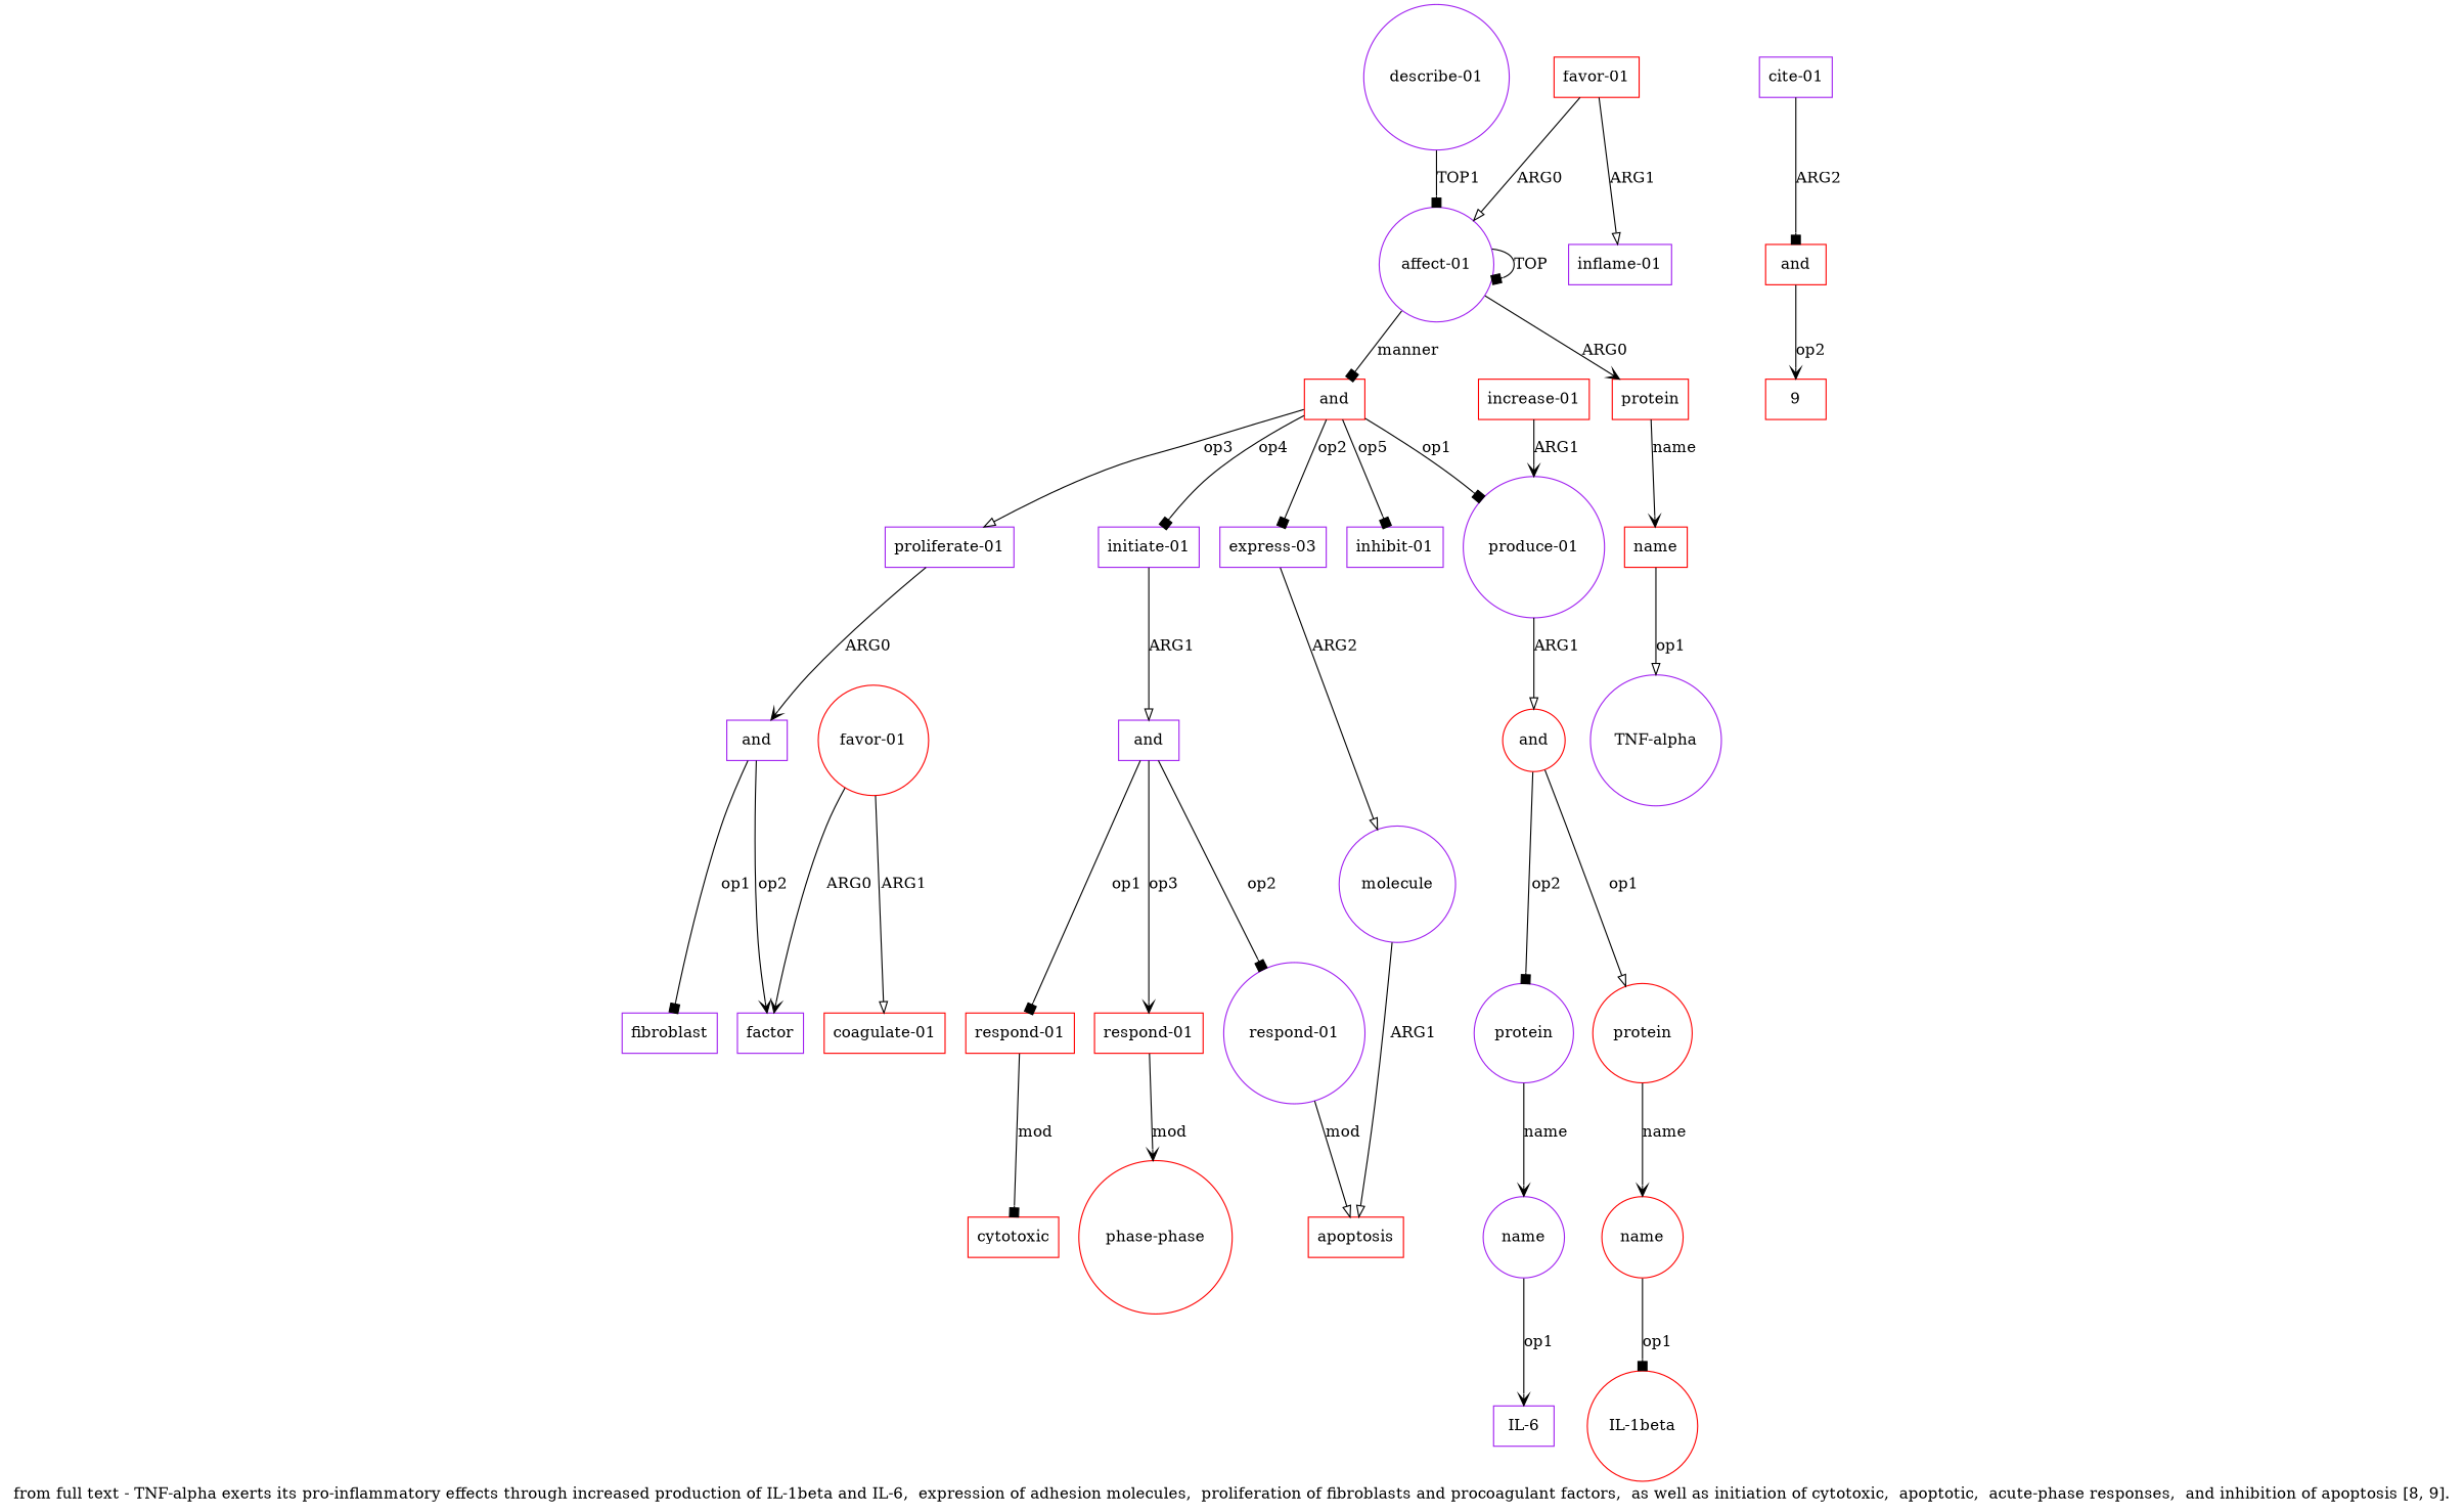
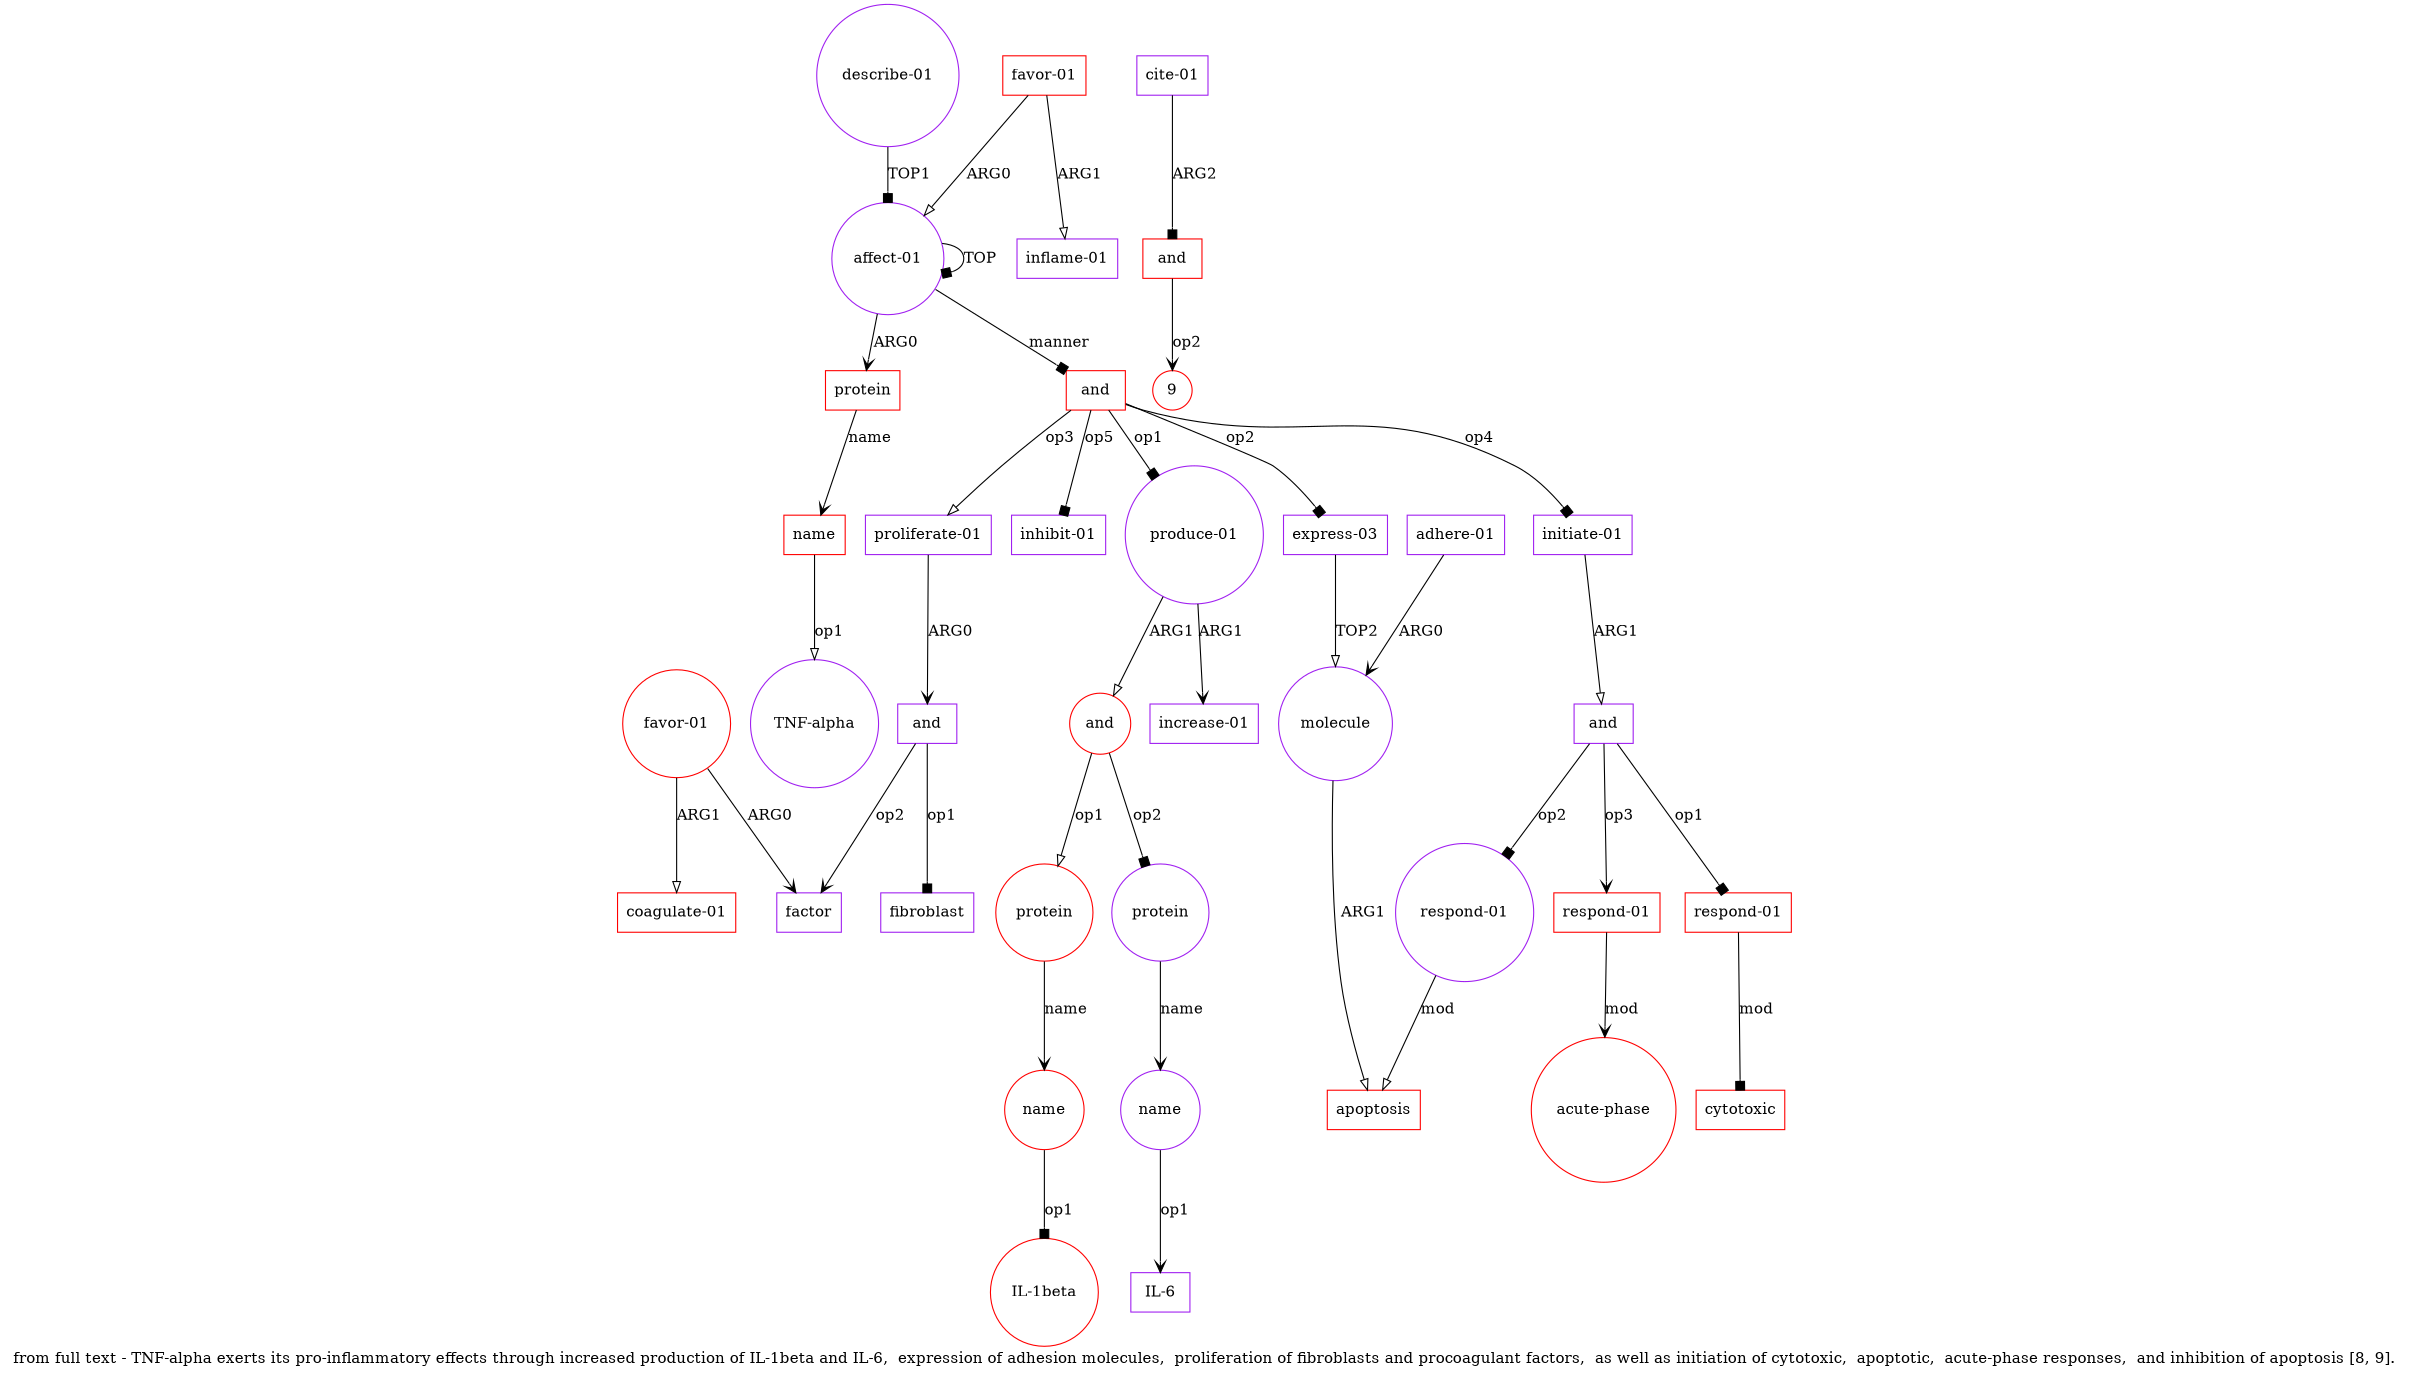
  digraph {
    label="from full text - TNF-alpha exerts its pro-inflammatory effects through increased production of IL-1beta and IL-6,  expression of adhesion molecules,  proliferation of fibroblasts and procoagulant factors,  as well as initiation of cytotoxic,  apoptotic,  acute-phase responses,  and inhibition of apoptosis [8, 9]."
    node [color=purple gold_ind=-1 gold_label=and shape=box test_ind=-1 test_label=and]
    edge [arrowhead=box color=black gold_label=ARG1 test_label=ARG1]
    n1 [color=red gold_ind=20 gold_label="favor-01" label="favor-01" shape=circle test_ind=20 test_label="favor-01"]
    n2 [color=red gold_ind=21 gold_label="coagulate-01" label="coagulate-01" test_ind=21 test_label="coagulate-01"]
    n3 [gold_ind=19 gold_label=factor label=factor test_ind=19 test_label=factor]
    n4 [gold_ind=22 gold_label="initiate-01" label="initiate-01" test_ind=22 test_label="initiate-01"]
    n5 [gold_ind=23 label=and test_ind=23]
    n6 [color=red gold_ind=24 gold_label="respond-01" label="respond-01" test_ind=24 test_label="respond-01"]
    n7 [gold_ind=26 gold_label="respond-01" label="respond-01" shape=circle test_ind=26 test_label="respond-01"]
    n8 [color=red gold_ind=28 gold_label="respond-01" label="respond-01" test_ind=28 test_label="respond-01"]
    n9 [color=red gold_ind=25 gold_label=cytotoxic label=cytotoxic test_ind=25 test_label=cytotoxic]
    n10 [color=red gold_ind=27 gold_label=apoptosis label=apoptosis test_ind=27 test_label=apoptosis]
-   n11 [color=red gold_ind=29 gold_label="acute-phase" label="phase-phase" shape=circle test_ind=29 test_label="acute-phase"]
+   n11 [color=red gold_ind=29 gold_label="acute-phase" label="acute-phase" shape=circle test_ind=29 test_label="acute-phase"]
    n12 [gold_ind=31 gold_label="describe-01" label="describe-01" shape=circle test_ind=31 test_label="describe-01"]
    n13 [gold_ind=0 gold_label="affect-01" label="affect-01" shape=circle test_ind=0 test_label="affect-01"]
    n14 [color=red gold_ind=1 gold_label=protein label=protein test_ind=1 test_label=protein]
    n15 [color=red gold_ind=5 label=and test_ind=5]
    n16 [color=red gold_ind=2 gold_label=name label=name test_ind=2 test_label=name]
    n17 [gold_ind=30 gold_label="inhibit-01" label="inhibit-01" test_ind=30 test_label="inhibit-01"]
    n18 [gold_ind=16 gold_label="proliferate-01" label="proliferate-01" test_ind=16 test_label="proliferate-01"]
    n19 [gold_ind=13 gold_label="express-03" label="express-03" test_ind=13 test_label="express-03"]
    n20 [gold_ind=6 gold_label="produce-01" label="produce-01" shape=circle test_ind=6 test_label="produce-01"]
    n21 [gold_ind=33 gold_label="cite-01" label="cite-01" test_ind=33 test_label="cite-01"]
    n22 [color=red gold_ind=34 label=and test_ind=34]
-   n23 [color=red gold_label=9 label=9 test_label=9]
+   n23 [color=red gold_label=9 label=9 shape=circle test_label=9]
+   n24 [gold_ind=15 gold_label="adhere-01" label="adhere-01" test_ind=15 test_label="adhere-01"]
    n25 [gold_ind=14 gold_label=molecule label=molecule shape=circle test_ind=14 test_label=molecule]
    n26 [gold_ind=17 label=and test_ind=17]
    n27 [gold_ind=18 gold_label=fibroblast label=fibroblast test_ind=18 test_label=fibroblast]
    n28 [gold_ind=11 gold_label=name label=name shape=circle test_ind=11 test_label=name]
    n29 [gold_label="IL-6" label="IL-6" test_label="IL-6"]
    n30 [gold_ind=10 gold_label=protein label=protein shape=circle test_ind=10 test_label=protein]
-   n31 [color=red gold_ind=12 gold_label="increase-01" label="increase-01" test_ind=12 test_label="increase-01"]
+   n31 [gold_ind=12 gold_label="increase-01" label="increase-01" test_ind=12 test_label="increase-01"]
    n32 [color=red gold_ind=7 label=and shape=circle test_ind=7]
    n33 [color=red gold_ind=8 gold_label=protein label=protein shape=circle test_ind=8 test_label=protein]
    n34 [gold_label="TNF-alpha" label="TNF-alpha" shape=circle test_label="TNF-alpha"]
    n35 [color=red gold_ind=3 gold_label="favor-01" label="favor-01" test_ind=3 test_label="favor-01"]
    n36 [gold_ind=4 gold_label="inflame-01" label="inflame-01" test_ind=4 test_label="inflame-01"]
    n37 [color=red gold_ind=9 gold_label=name label=name shape=circle test_ind=9 test_label=name]
    n38 [color=red gold_label="IL-1beta" label="IL-1beta" shape=circle test_label="IL-1beta"]
    n1 -> n2 [arrowhead=onormal label=ARG1]
    n1 -> n3 [arrowhead=vee gold_label=ARG0 label=ARG0 test_label=ARG0]
    n4 -> n5 [arrowhead=onormal label=ARG1]
    n5 -> n6 [gold_label=op1 label=op1 test_label=op1]
    n5 -> n7 [gold_label=op2 label=op2 test_label=op2]
    n5 -> n8 [arrowhead=vee gold_label=op3 label=op3 test_label=op3]
    n6 -> n9 [gold_label=mod label=mod test_label=mod]
    n7 -> n10 [arrowhead=onormal gold_label=mod label=mod test_label=mod]
    n8 -> n11 [arrowhead=vee gold_label=mod label=mod test_label=mod]
    n12 -> n13 [label=TOP1]
    n13 -> n13 [gold_label=TOP label=TOP test_label=TOP]
    n13 -> n14 [arrowhead=vee gold_label=ARG0 label=ARG0 test_label=ARG0]
    n13 -> n15 [gold_label=manner label=manner test_label=manner]
    n14 -> n16 [arrowhead=vee gold_label=name label=name test_label=name]
    n15 -> n4 [gold_label=op4 label=op4 test_label=op4]
    n15 -> n17 [gold_label=op5 label=op5 test_label=op5]
    n15 -> n18 [arrowhead=onormal gold_label=op3 label=op3 test_label=op3]
    n15 -> n19 [gold_label=op2 label=op2 test_label=op2]
    n15 -> n20 [gold_label=op1 label=op1 test_label=op1]
    n16 -> n34 [arrowhead=onormal gold_label=op1 label=op1 test_label=op1]
    n18 -> n26 [arrowhead=vee gold_label=ARG0 label=ARG0 test_label=ARG0]
-   n19 -> n25 [arrowhead=onormal gold_label=ARG2 label=ARG2 test_label=ARG2]
+   n19 -> n25 [arrowhead=onormal gold_label=ARG2 label=TOP2 test_label=ARG2]
    n20 -> n32 [arrowhead=onormal label=ARG1]
    n21 -> n22 [gold_label=ARG2 label=ARG2 test_label=ARG2]
    n22 -> n23 [arrowhead=vee gold_label=op2 label=op2 test_label=op2]
+   n24 -> n25 [arrowhead=vee gold_label=ARG0 label=ARG0 test_label=ARG0]
    n25 -> n10 [arrowhead=onormal label=ARG1]
    n26 -> n3 [arrowhead=vee gold_label=op2 label=op2 test_label=op2]
    n26 -> n27 [gold_label=op1 label=op1 test_label=op1]
    n28 -> n29 [arrowhead=vee gold_label=op1 label=op1 test_label=op1]
    n30 -> n28 [arrowhead=vee gold_label=name label=name test_label=name]
-   n31 -> n20 [arrowhead=vee label=ARG1]
+   n20 -> n31 [arrowhead=vee label=ARG1]
    n32 -> n30 [gold_label=op2 label=op2 test_label=op2]
    n32 -> n33 [arrowhead=onormal gold_label=op1 label=op1 test_label=op1]
    n33 -> n37 [arrowhead=vee gold_label=name label=name test_label=name]
    n35 -> n13 [arrowhead=onormal gold_label=ARG0 label=ARG0 test_label=ARG0]
    n35 -> n36 [arrowhead=onormal label=ARG1]
    n37 -> n38 [gold_label=op1 label=op1 test_label=op1]
  }
